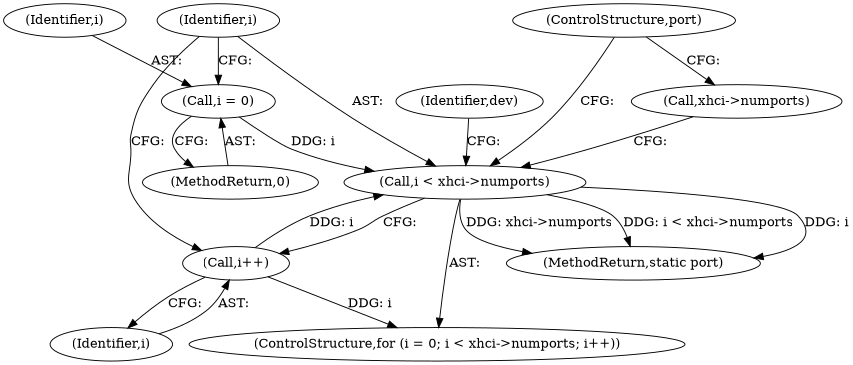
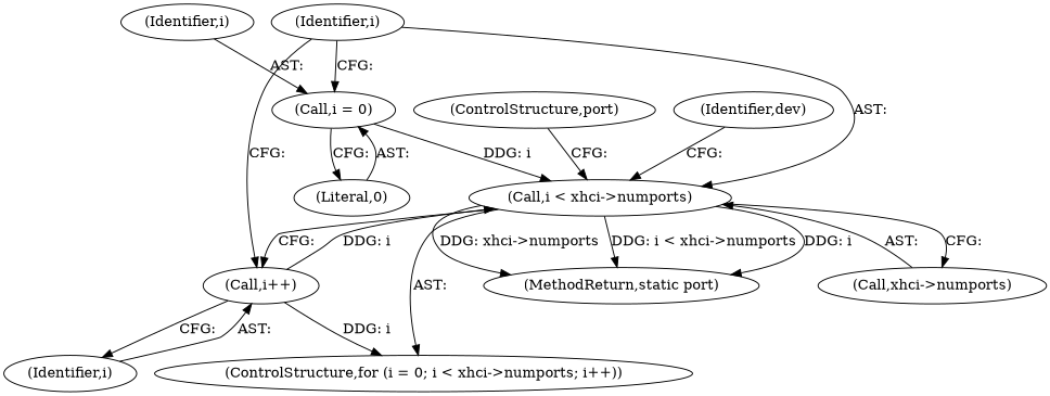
  digraph {
    n1 [label="(Call,i < xhci->numports)"]
    n2 [label="(Call,i++)"]
    n3 [label="(ControlStructure,for (i = 0; i < xhci->numports; i++))"]
    n4 [label="(MethodReturn,static port)"]
    n5 [label="(Call,xhci->numports)"]
    n6 [label="(Identifier,i)"]
    n7 [label="(Call,i = 0)"]
-   n8 [label="(MethodReturn,0)"]
+   n8 [label="(Literal,0)"]
    n9 [label="(Identifier,i)"]
    n10 [label="(Identifier,dev)"]
    n11 [label="(Identifier,i)"]
    n12 [label="(ControlStructure,port)"]
    n1 -> n2 [label="CFG: "]
    n1 -> n3 [label="AST: "]
    n1 -> n4 [label="DDG: xhci->numports"]
    n1 -> n4 [label="DDG: i < xhci->numports"]
    n1 -> n4 [label="DDG: i"]
-   n12 -> n5 [label="CFG: "]
+   n1 -> n5 [label="CFG: "]
    n2 -> n1 [label="DDG: i"]
    n2 -> n3 [label="DDG: i"]
    n2 -> n6 [label="CFG: "]
-   n5 -> n1 [label="CFG: "]
+   n5 -> n1 [label="AST: "]
    n6 -> n2 [label="AST: "]
    n7 -> n1 [label="DDG: i"]
    n7 -> n8 [label="CFG: "]
    n8 -> n7 [label="AST: "]
    n9 -> n7 [label="AST: "]
    n10 -> n1 [label="CFG: "]
    n11 -> n1 [label="AST: "]
    n11 -> n2 [label="CFG: "]
    n11 -> n7 [label="CFG: "]
    n12 -> n1 [label="CFG: "]
  }
